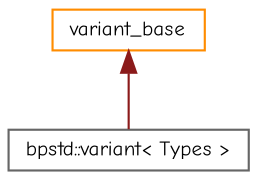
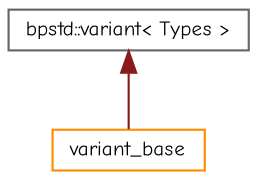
  digraph {
    rankdir=TB
    fontname="Comic Neue"
    node [fillcolor=white fontname="Comic Neue" fontsize=10 shape=record style=filled]
    n1 [color=darkorange height=0.2 label=variant_base width=0.4]
    n2 [color=gray40 height=0.2 label="bpstd::variant\< Types \>" width=0.4]
-   n1 -> n2 [color=firebrick4 dir=back fontname="Comic Neue" fontsize=10 labelfontname=Helvetica labelfontsize=10 style=solid]
+   n2 -> n1 [color=firebrick4 dir=back fontname="Comic Neue" fontsize=10 labelfontname=Helvetica labelfontsize=10 style=solid]
  }
